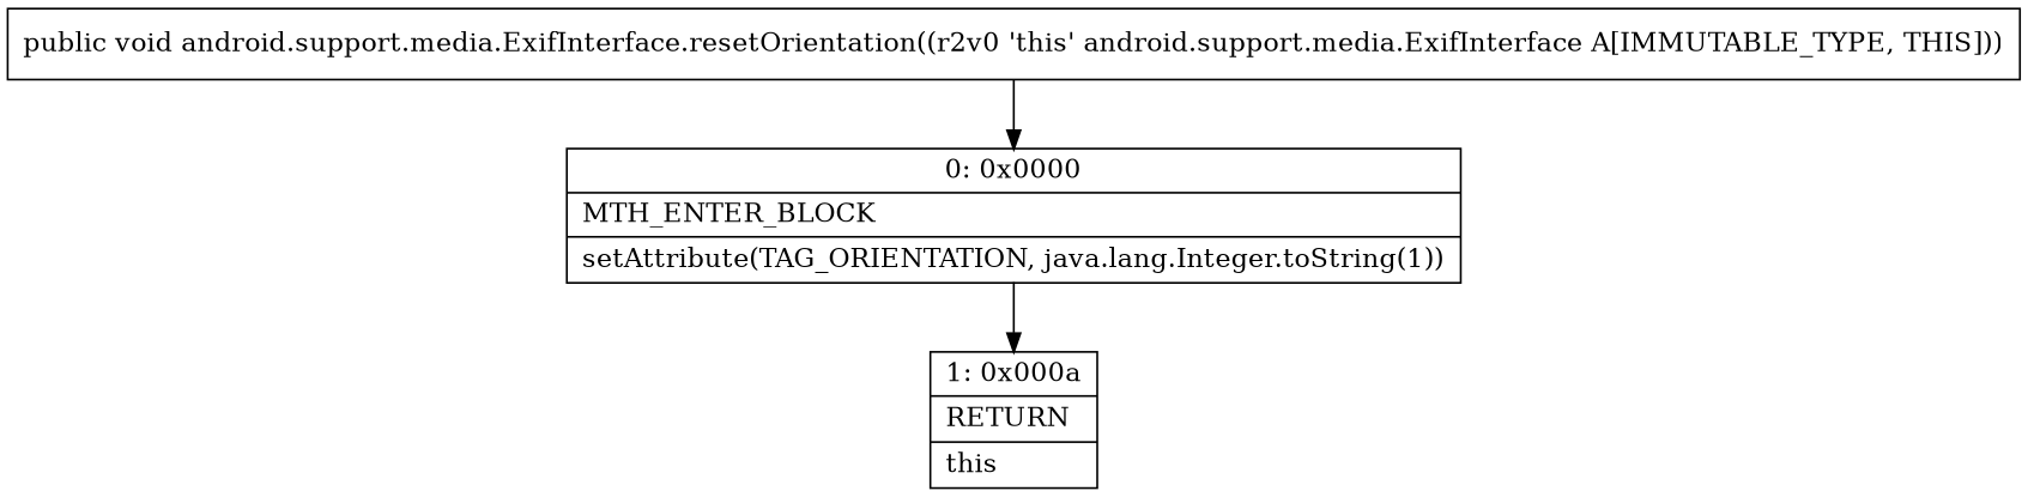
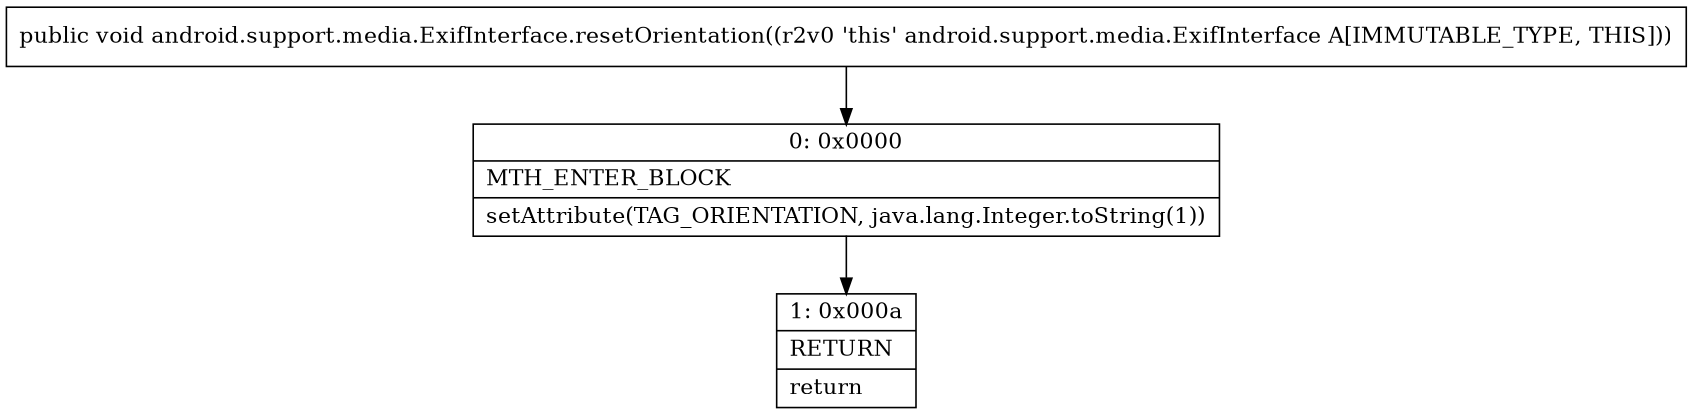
  digraph {
    node [shape=record]
    n1 [label="{0\:\ 0x0000|MTH_ENTER_BLOCK\l|setAttribute(TAG_ORIENTATION, java.lang.Integer.toString(1))\l}"]
-   n2 [label="{1\:\ 0x000a|RETURN\l|this\l}"]
+   n2 [label="{1\:\ 0x000a|RETURN\l|return\l}"]
    n3 [label="{public void android.support.media.ExifInterface.resetOrientation((r2v0 'this' android.support.media.ExifInterface A[IMMUTABLE_TYPE, THIS])) }"]
    n1 -> n2
    n3 -> n1
  }
